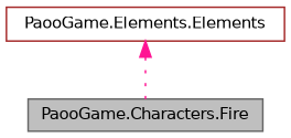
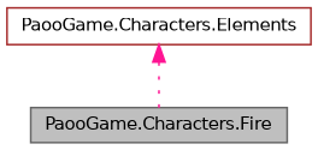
  digraph {
    fontname="DejaVu Sans"
    node [fontname="DejaVu Sans" fontsize=10 shape=record style=filled]
    n1 [color=gray40 fillcolor=grey75 fontcolor=black height=0.2 label="PaooGame.Characters.Fire" width=0.4]
-   n2 [color=brown fillcolor=white height=0.2 label="PaooGame.Elements.Elements" width=0.4]
+   n2 [color=brown fillcolor=white height=0.2 label="PaooGame.Characters.Elements" width=0.4]
    n2 -> n1 [color=deeppink dir=back fontname="DejaVu Sans" fontsize=10 labelfontname=Helvetica labelfontsize=10 style=dotted]
  }
